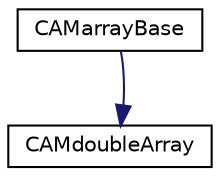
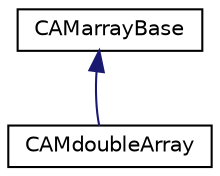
  digraph {
    rankdir=TB
    node [color=black fillcolor=white fontname=Helvetica fontsize=10 shape=record style=filled]
    n1 [height=0.2 label=CAMarrayBase width=0.4]
    n2 [height=0.2 label=CAMdoubleArray width=0.4]
-   n2 -> n1 [color=midnightblue dir=back fontname=Helvetica fontsize=10 labelfontname=Helvetica labelfontsize=10 style=solid]
+   n1 -> n2 [color=midnightblue dir=back fontname=Helvetica fontsize=10 labelfontname=Helvetica labelfontsize=10 style=solid]
  }
